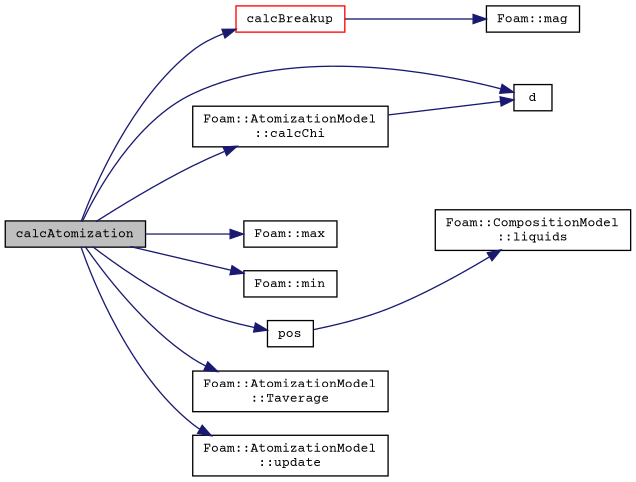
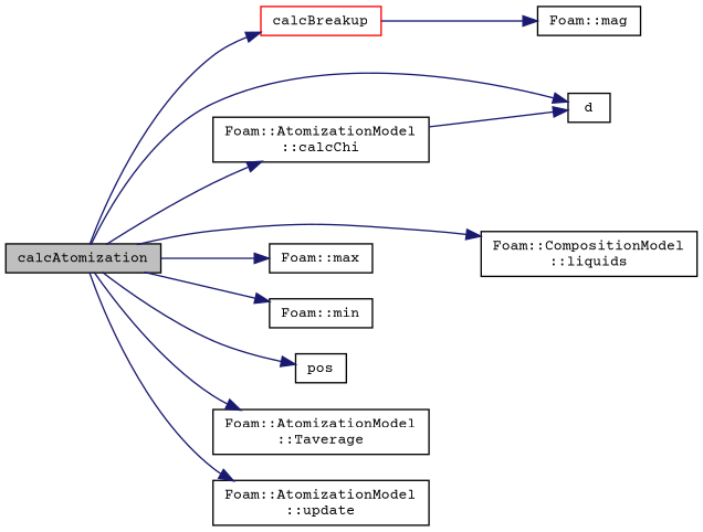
  digraph {
    fontname="Courier Prime"
    rankdir=LR
    node [color=black fontname="Courier Prime" fontsize=10 shape=record]
    edge [color=midnightblue fontname="Courier Prime" fontsize=10 labelfontname=FreeSans labelfontsize=10 style=solid]
    n1 [fillcolor=grey75 fontcolor=black height=0.2 label=calcAtomization style=filled width=0.4]
    n2 [color=red height=0.2 label=calcBreakup width=0.4]
    n3 [height=0.2 label=d width=0.4]
    n4 [height=0.2 label="Foam::AtomizationModel\l::calcChi" width=0.4]
    n5 [height=0.2 label="Foam::CompositionModel\l::liquids" width=0.4]
    n6 [height=0.2 label="Foam::max" width=0.4]
    n7 [height=0.2 label="Foam::min" width=0.4]
    n8 [height=0.2 label=pos width=0.4]
    n9 [height=0.2 label="Foam::AtomizationModel\l::Taverage" width=0.4]
    n10 [height=0.2 label="Foam::AtomizationModel\l::update" width=0.4]
    n11 [height=0.2 label="Foam::mag" width=0.4]
    n1 -> n2
    n1 -> n3
    n1 -> n4
-   n8 -> n5
+   n1 -> n5
    n1 -> n6
    n1 -> n7
    n1 -> n8
    n1 -> n9
    n1 -> n10
    n2 -> n11
    n4 -> n3
  }
